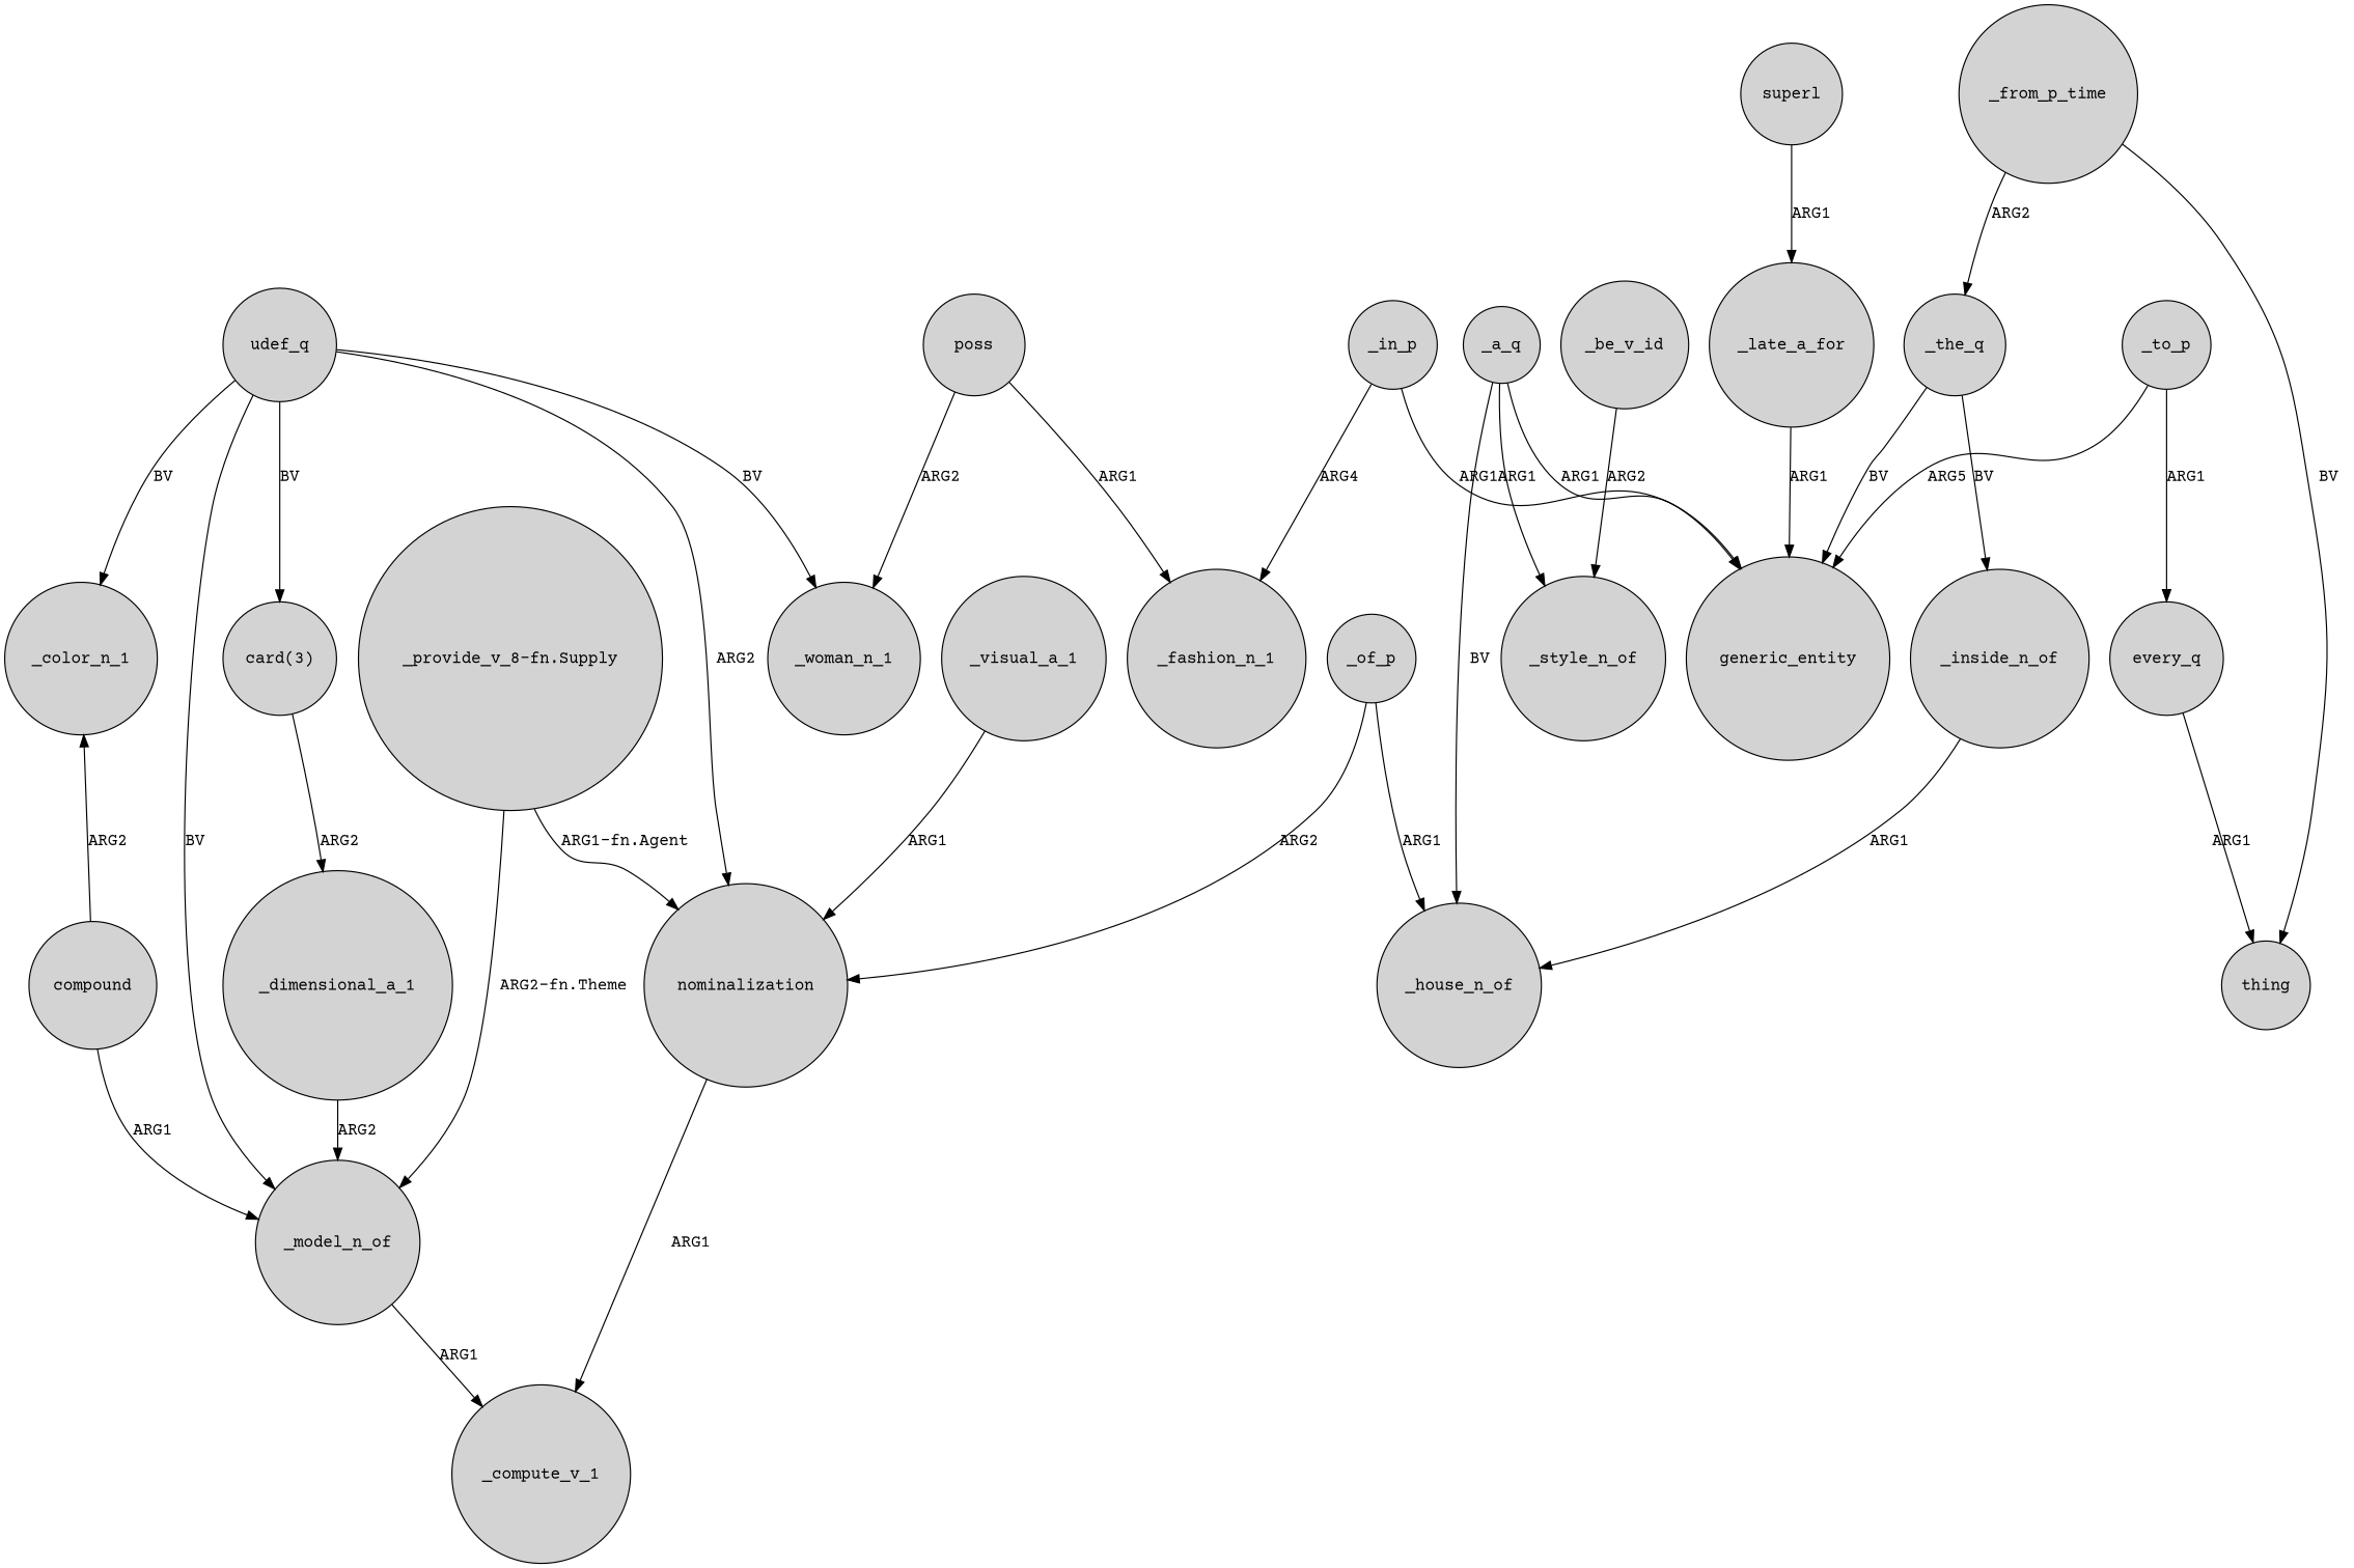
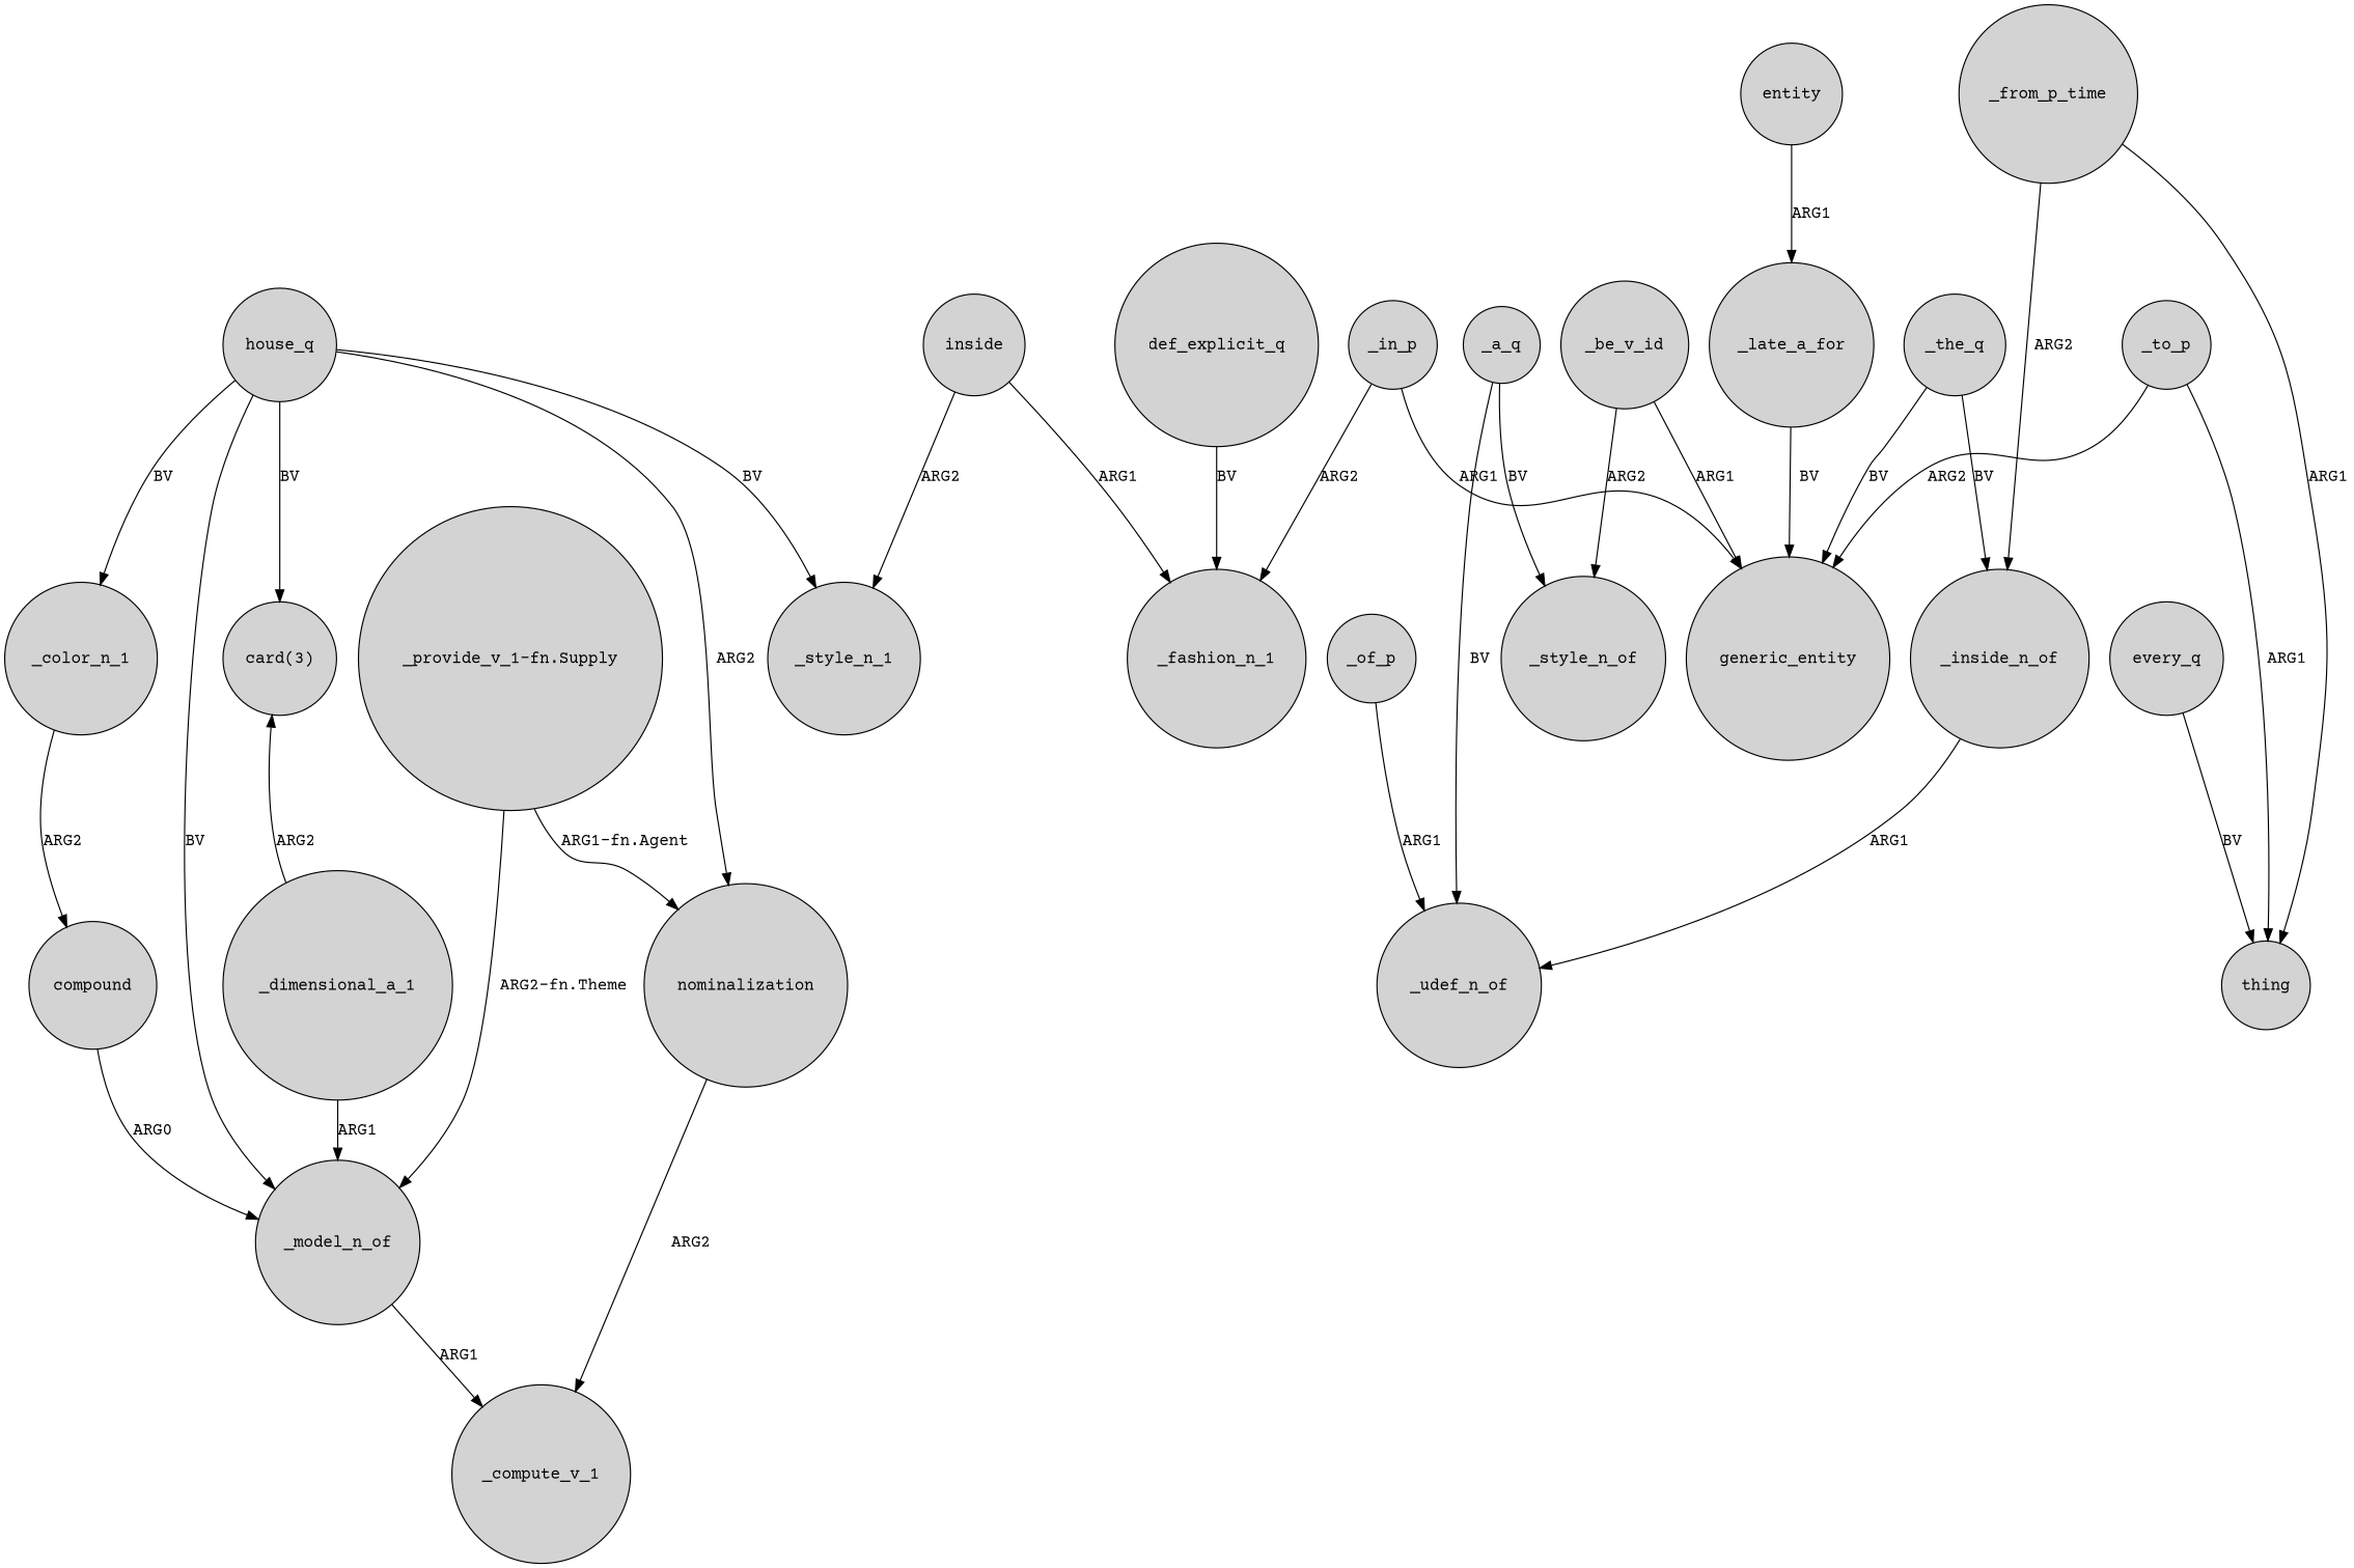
  digraph {
    fontname="Courier Prime"
    node [fontname="Courier Prime" shape=circle style=filled]
    edge [fontname="Courier Prime"]
-   "_provide_v_1-fn.Supply" [label="_provide_v_8-fn.Supply"]
+   "_provide_v_1-fn.Supply"
    _model_n_of
    nominalization
    _compute_v_1
    _the_q
    generic_entity
    _inside_n_of
-   _house_n_of
+   _house_n_of [label=_udef_n_of]
    _of_p
    _in_p
    _fashion_n_1
-   udef_q
-   _woman_n_1
+   udef_q [label=house_q]
+   _woman_n_1 [label=_style_n_1]
    _color_n_1
    "card(3)"
    _be_v_id
    _style_n_of
    _dimensional_a_1
    every_q
    thing
-   superl
+   superl [label=entity]
    _late_a_for
    _to_p
    compound
    _a_q
    _from_p_time
-   poss
-   _visual_a_1
+   def_explicit_q
+   poss [label=inside]
    "_provide_v_1-fn.Supply" -> _model_n_of [label="ARG2-fn.Theme"]
    "_provide_v_1-fn.Supply" -> nominalization [label="ARG1-fn.Agent"]
    _model_n_of -> _compute_v_1 [label=ARG1]
-   nominalization -> _compute_v_1 [label=ARG1]
+   nominalization -> _compute_v_1 [label=ARG2]
    _the_q -> generic_entity [label=BV]
    _the_q -> _inside_n_of [label=BV]
    _inside_n_of -> _house_n_of [label=ARG1]
-   _of_p -> nominalization [label=ARG2]
    _of_p -> _house_n_of [label=ARG1]
    _in_p -> generic_entity [label=ARG1]
-   _in_p -> _fashion_n_1 [label=ARG4]
+   _in_p -> _fashion_n_1 [label=ARG2]
    udef_q -> _model_n_of [label=BV]
    udef_q -> nominalization [label=ARG2]
    udef_q -> _woman_n_1 [label=BV]
    udef_q -> _color_n_1 [label=BV]
    udef_q -> "card(3)" [label=BV]
-   _a_q -> generic_entity [label=ARG1]
+   _be_v_id -> generic_entity [label=ARG1]
    _be_v_id -> _style_n_of [label=ARG2]
-   _dimensional_a_1 -> _model_n_of [label=ARG2]
-   "card(3)" -> _dimensional_a_1 [label=ARG2]
-   every_q -> thing [label=ARG1]
+   _dimensional_a_1 -> _model_n_of [label=ARG1]
+   _dimensional_a_1 -> "card(3)" [label=ARG2]
+   every_q -> thing [label=BV]
    superl -> _late_a_for [label=ARG1]
-   _late_a_for -> generic_entity [label=ARG1]
-   _to_p -> generic_entity [label=ARG5]
-   _to_p -> every_q [label=ARG1]
-   compound -> _model_n_of [label=ARG1]
-   compound -> _color_n_1 [label=ARG2]
+   _late_a_for -> generic_entity [label=BV]
+   _to_p -> generic_entity [label=ARG2]
+   _to_p -> thing [label=ARG1]
+   compound -> _model_n_of [label=ARG0]
+   _color_n_1 -> compound [label=ARG2]
    _a_q -> _house_n_of [label=BV]
-   _a_q -> _style_n_of [label=ARG1]
-   _from_p_time -> _the_q [label=ARG2]
-   _from_p_time -> thing [label=BV]
+   _a_q -> _style_n_of [label=BV]
+   _from_p_time -> _inside_n_of [label=ARG2]
+   _from_p_time -> thing [label=ARG1]
+   def_explicit_q -> _fashion_n_1 [label=BV]
    poss -> _fashion_n_1 [label=ARG1]
    poss -> _woman_n_1 [label=ARG2]
-   _visual_a_1 -> nominalization [label=ARG1]
  }
